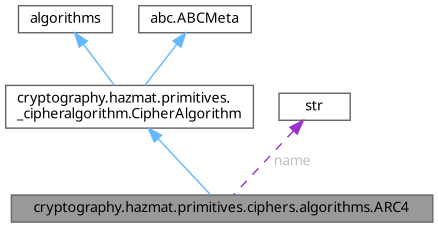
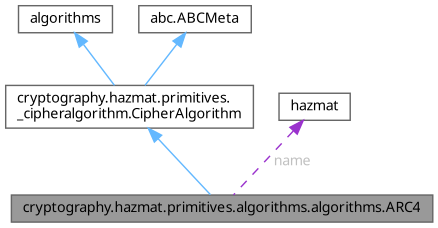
  digraph {
    fontname="Noto Sans"
    node [color=gray40 fillcolor=white fontname="Noto Sans" fontsize=10 shape=box style=filled]
    edge [color=steelblue1 dir=back fontname="Noto Sans" fontsize=10 labelfontname=Helvetica labelfontsize=10 style=solid]
-   n1 [fillcolor=grey60 fontcolor=black height=0.2 label="cryptography.hazmat.primitives.ciphers.algorithms.ARC4" width=0.4]
+   n1 [fillcolor=grey60 fontcolor=black height=0.2 label="cryptography.hazmat.primitives.algorithms.algorithms.ARC4" width=0.4]
    n2 [height=0.2 label="cryptography.hazmat.primitives.\l_cipheralgorithm.CipherAlgorithm" width=0.4]
    n3 [height=0.2 label=algorithms width=0.4]
    n4 [height=0.2 label="abc.ABCMeta" width=0.4]
-   n5 [height=0.2 label=str width=0.4]
+   n5 [height=0.2 label=hazmat width=0.4]
    n2 -> n1
    n3 -> n2
    n4 -> n2
    n5 -> n1 [color=darkorchid3 fontcolor=grey label=" name" style=dashed]
  }
